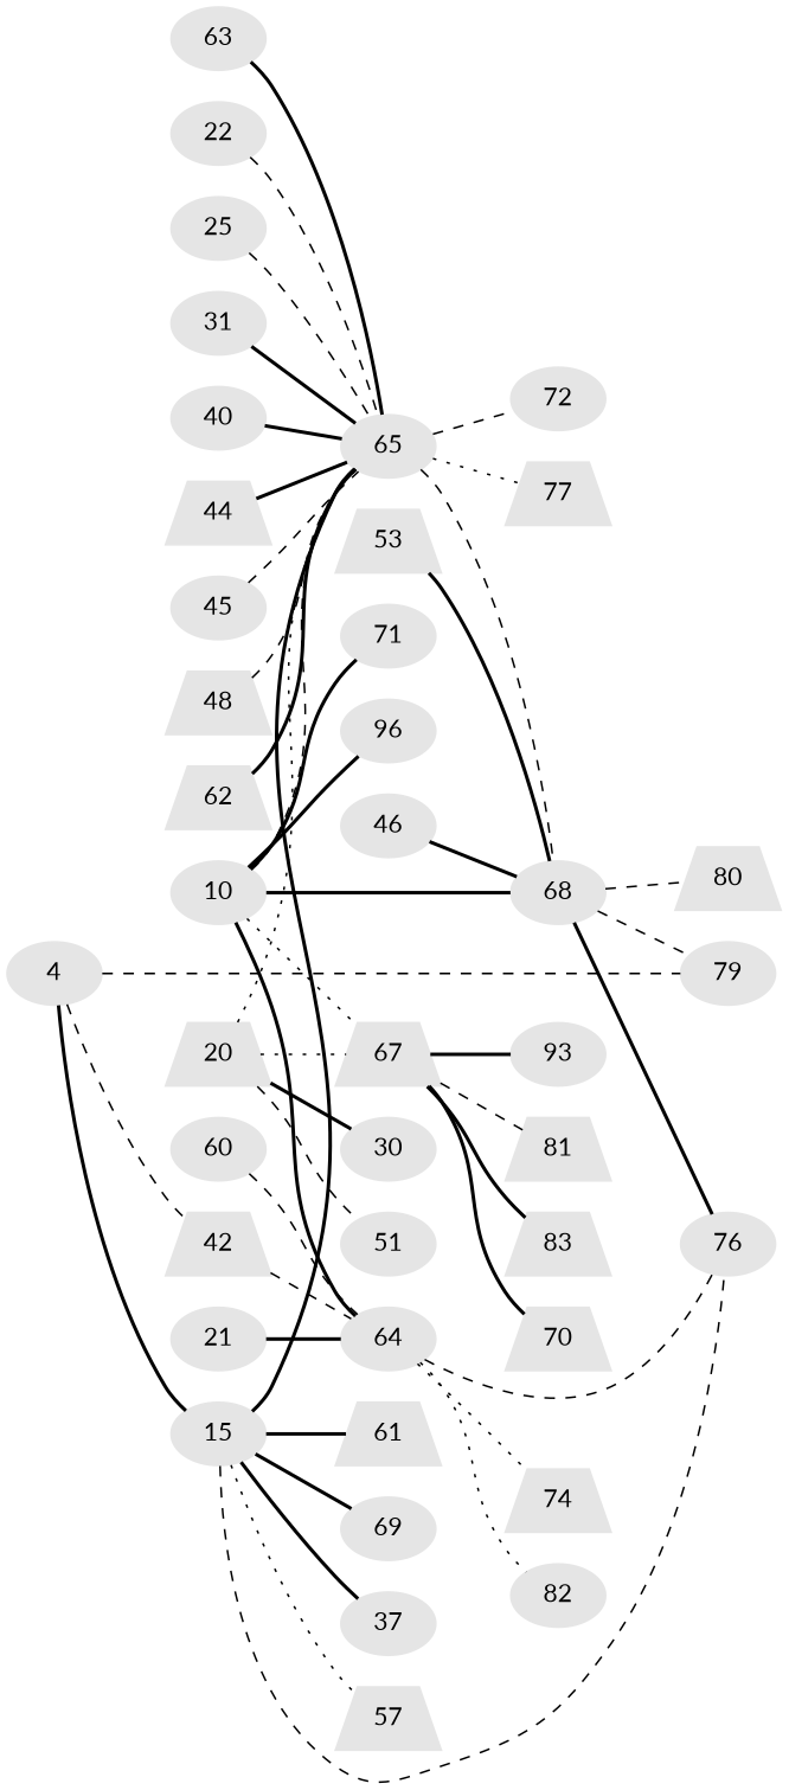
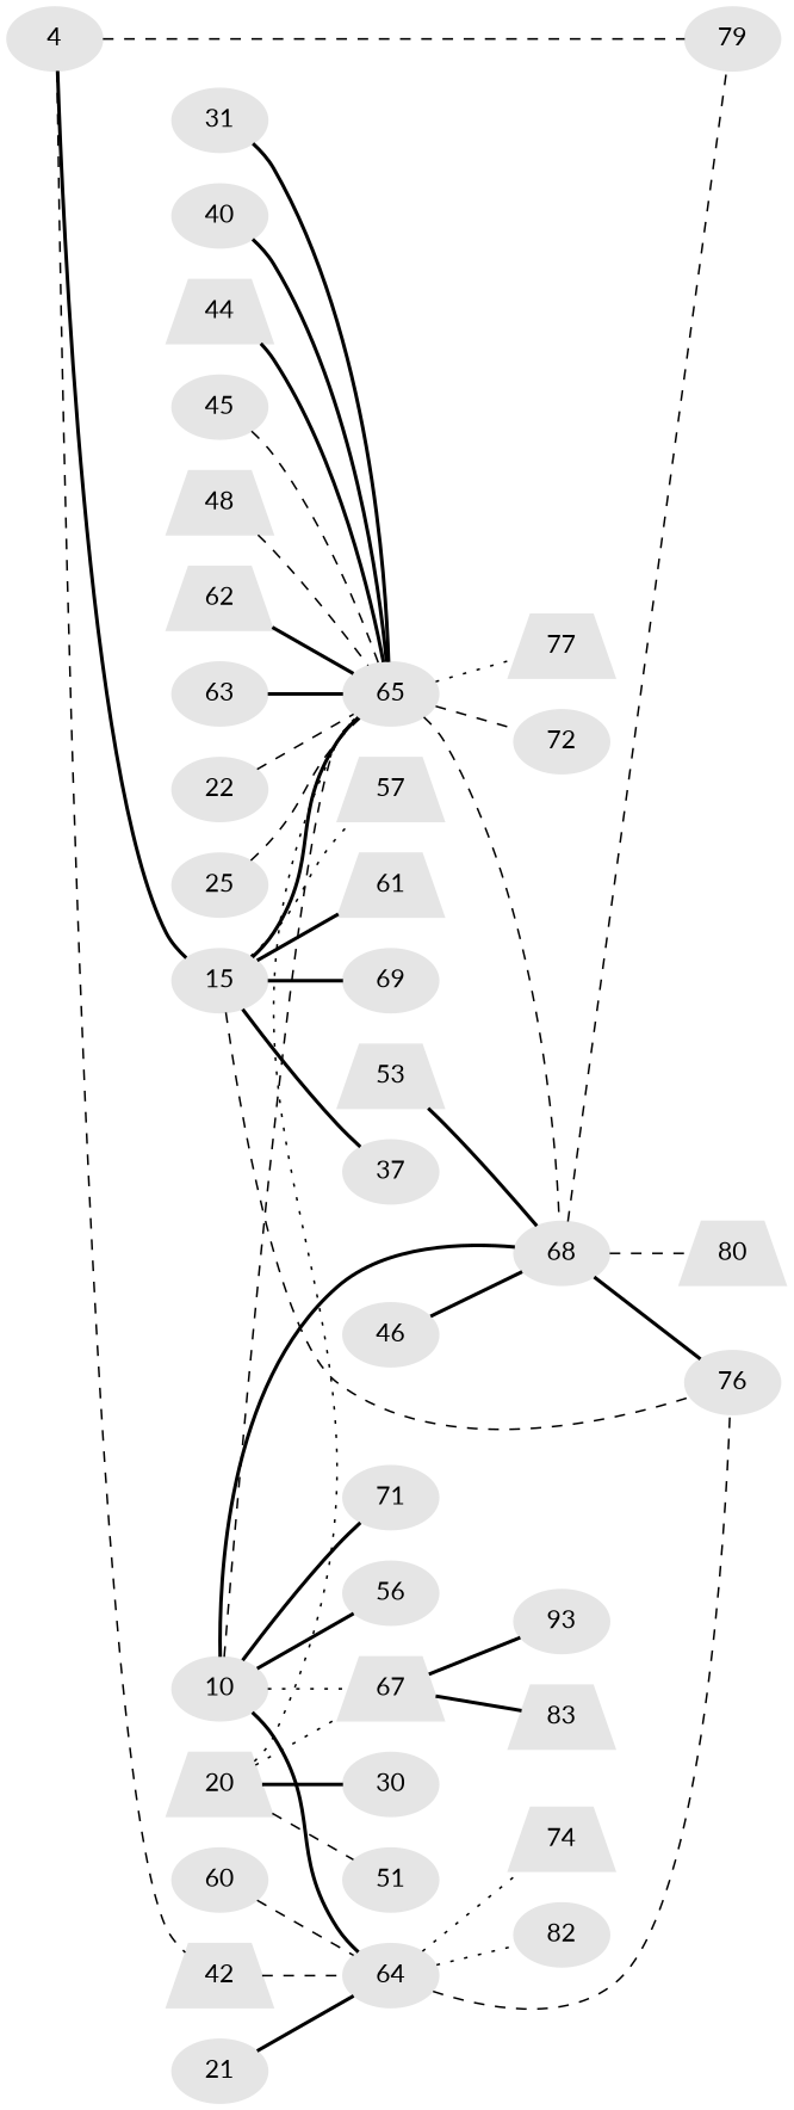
  graph {
    fontname=Lato
    rankdir=LR
    node [color=gray90 fontname=Lato shape=ellipse style=filled]
    edge [fontname=Lato style=bold]
    4 [super="+1"]
    15 [super="+13"]
    42 [shape=trapezium super="+29+24+39"]
    79 [super="+78"]
    65 [super="+52+16+34"]
    37
    57 [shape=trapezium]
    61 [shape=trapezium]
    69
    76 [super="+75"]
    64 [super="+27+28+36+58+12"]
    68 [super="+3+26+41"]
    80 [shape=trapezium]
    10 [super="+9+8"]
-   56 [super="+43" label=96]
+   56 [super="+43"]
    67 [shape=trapezium super="+6+38+47+49+50"]
    71 [super="+59"]
    74 [shape=trapezium]
    82
    72
    77 [shape=trapezium]
-   70 [shape=trapezium]
    n23 [label=93]
-   81 [shape=trapezium]
    83 [shape=trapezium]
    20 [shape=trapezium super="+18"]
    30
    51
    21
    22
    25
    31
    40
    44 [shape=trapezium]
    45
    46
    48 [shape=trapezium]
    53 [shape=trapezium]
    60
    62 [shape=trapezium]
    63
    4 -- 15
    4 -- 42 [style=dashed]
    4 -- 79 [style=dashed weight=4]
    15 -- 65 [weight=6]
    15 -- 37
    15 -- 57 [style=dotted]
    15 -- 61
    15 -- 69
    15 -- 76 [style=dashed]
    42 -- 64 [style=dashed]
    65 -- 68 [style=dashed]
    65 -- 72 [style=dashed]
    65 -- 77 [style=dotted]
    64 -- 76 [style=dashed]
    64 -- 74 [style=dotted]
    64 -- 82 [style=dotted]
    68 -- 79 [style=dashed]
    68 -- 76 [weight=2]
    68 -- 80 [style=dashed]
    10 -- 65 [style=dashed]
    10 -- 64 [weight=4]
    10 -- 68 [weight=2]
    10 -- 56
    10 -- 67 [style=dotted weight=5]
    10 -- 71
-   67 -- 70
    67 -- n23
-   67 -- 81 [style=dashed]
    67 -- 83
    20 -- 65 [style=dotted weight=4]
    20 -- 67 [style=dotted]
    20 -- 30
    20 -- 51 [style=dashed]
    21 -- 64
    22 -- 65 [style=dashed]
    25 -- 65 [style=dashed]
    31 -- 65
    40 -- 65
    44 -- 65
    45 -- 65 [style=dashed]
    46 -- 68
    48 -- 65 [style=dashed]
    53 -- 68
    60 -- 64 [style=dashed]
    62 -- 65
    63 -- 65
  }
